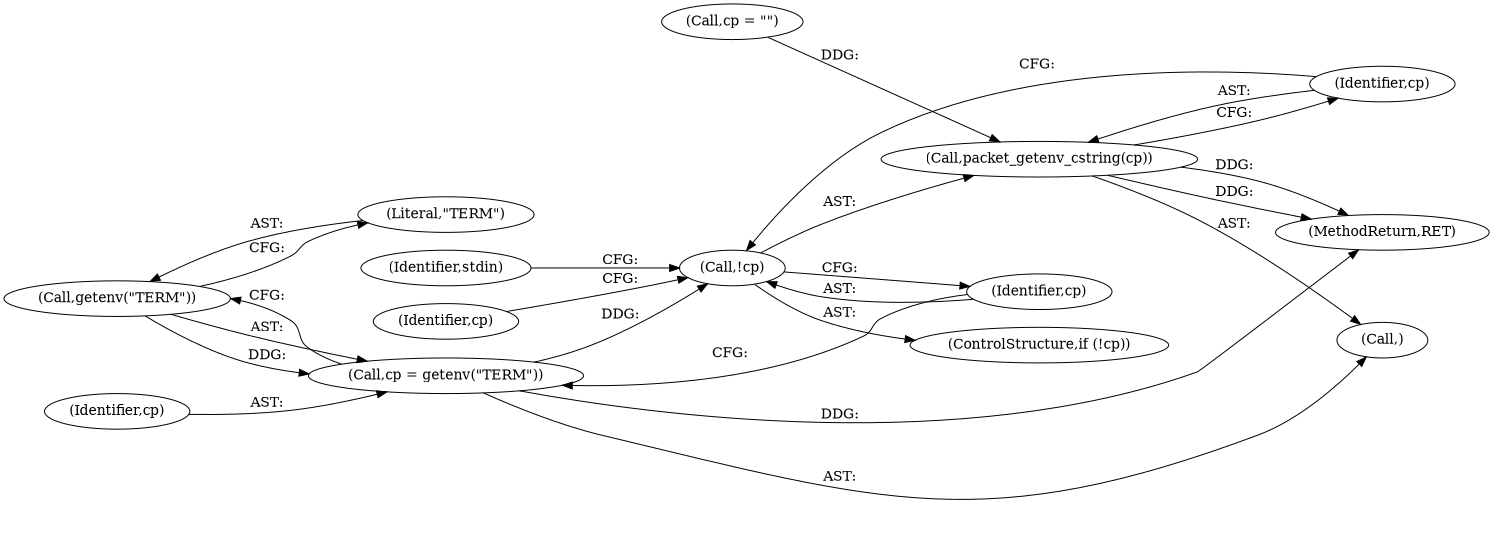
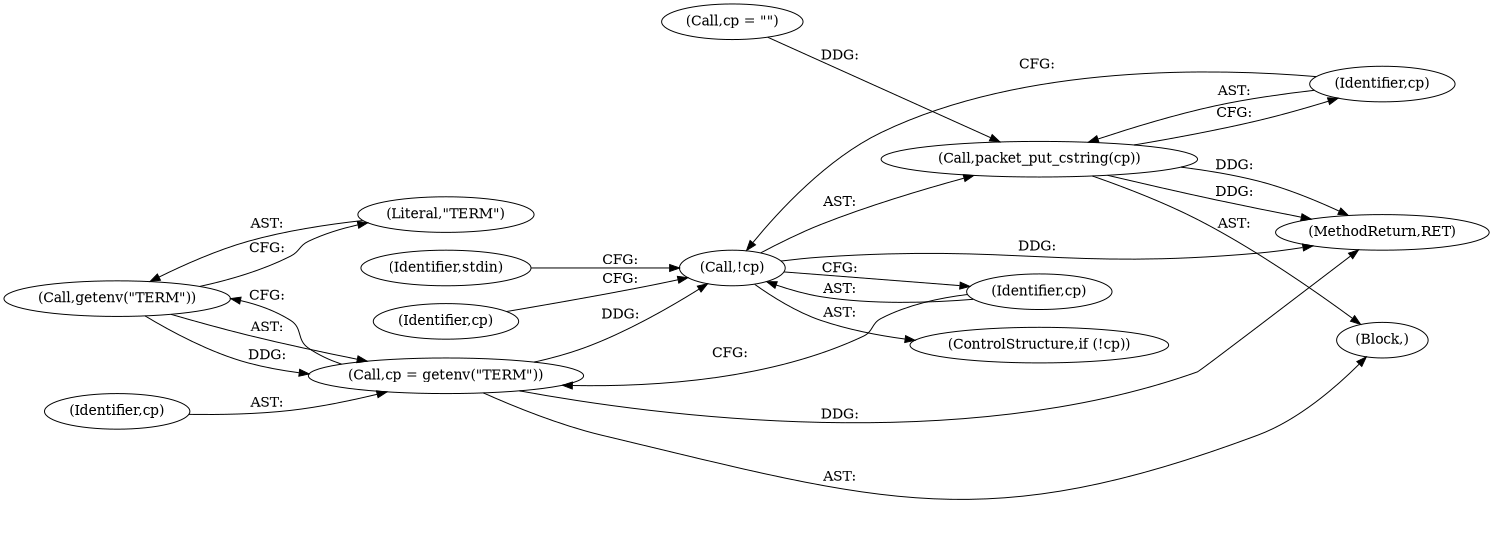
  digraph {
    rankdir=LR
    n1 [label="(Call,getenv(\"TERM\"))"]
    n2 [label="(Call,cp = getenv(\"TERM\"))"]
    n3 [label="(Literal,\"TERM\")"]
    n4 [label="(Call,!cp)"]
-   n5 [label="(Call,)"]
+   n5 [label="(Block,)"]
    n6 [label="(MethodReturn,RET)"]
-   n7 [label="(Call,packet_getenv_cstring(cp))"]
+   n7 [label="(Call,packet_put_cstring(cp))"]
    n8 [label="(Identifier,cp)"]
    n9 [label="(ControlStructure,if (!cp))"]
    n10 [label="(Identifier,cp)"]
    n11 [label="(Identifier,cp)"]
    n12 [label="(Identifier,stdin)"]
    n13 [label="(Identifier,cp)"]
    n14 [label="(Call,cp = \"\")"]
    n1 -> n2 [label="AST: "]
    n1 -> n2 [label="DDG: "]
    n1 -> n3 [label="CFG: "]
    n2 -> n1 [label="CFG: "]
    n2 -> n4 [label="DDG: "]
    n2 -> n5 [label="AST: "]
    n2 -> n6 [label="DDG: "]
    n3 -> n1 [label="AST: "]
+   n4 -> n6 [label="DDG: "]
    n4 -> n7 [label="AST: "]
    n4 -> n8 [label="CFG: "]
    n4 -> n9 [label="AST: "]
    n7 -> n5 [label="AST: "]
    n7 -> n6 [label="DDG: "]
    n7 -> n6 [label="DDG: "]
    n7 -> n10 [label="CFG: "]
    n8 -> n2 [label="CFG: "]
    n8 -> n4 [label="AST: "]
    n10 -> n4 [label="CFG: "]
    n10 -> n7 [label="AST: "]
    n11 -> n2 [label="AST: "]
    n12 -> n4 [label="CFG: "]
    n13 -> n4 [label="CFG: "]
    n14 -> n7 [label="DDG: "]
  }
